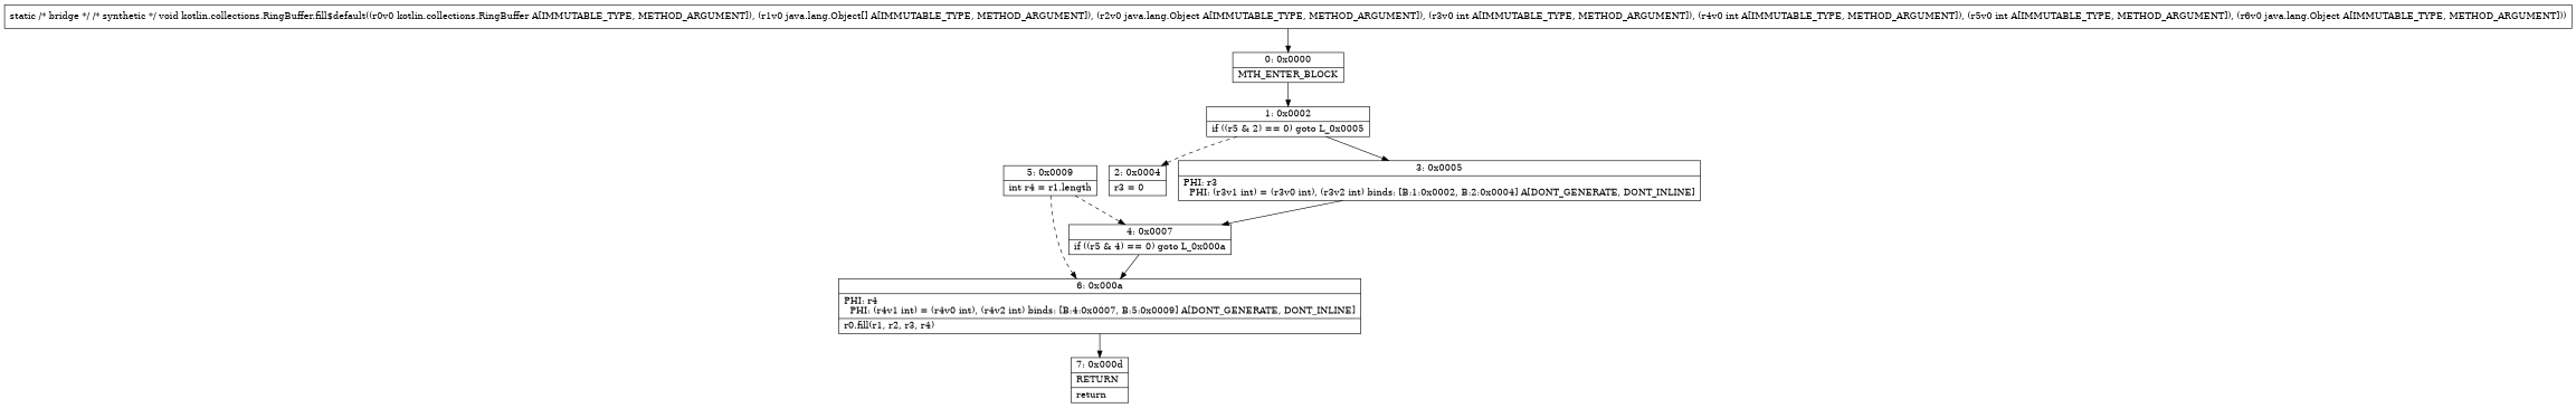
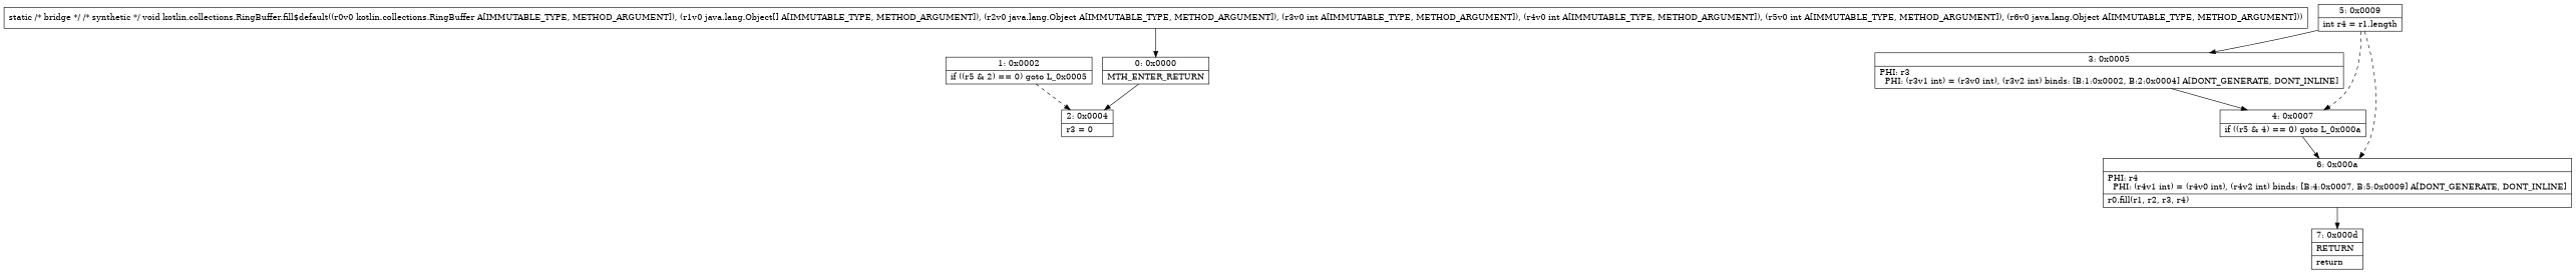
  digraph {
    node [shape=record]
-   n1 [label="{0\:\ 0x0000|MTH_ENTER_BLOCK\l}"]
+   n1 [label="{0\:\ 0x0000|MTH_ENTER_RETURN\l}"]
    n2 [label="{1\:\ 0x0002|if ((r5 & 2) == 0) goto L_0x0005\l}"]
    n3 [label="{2\:\ 0x0004|r3 = 0\l}"]
    n4 [label="{3\:\ 0x0005|PHI: r3 \l  PHI: (r3v1 int) = (r3v0 int), (r3v2 int) binds: [B:1:0x0002, B:2:0x0004] A[DONT_GENERATE, DONT_INLINE]\l}"]
    n5 [label="{4\:\ 0x0007|if ((r5 & 4) == 0) goto L_0x000a\l}"]
    n6 [label="{6\:\ 0x000a|PHI: r4 \l  PHI: (r4v1 int) = (r4v0 int), (r4v2 int) binds: [B:4:0x0007, B:5:0x0009] A[DONT_GENERATE, DONT_INLINE]\l|r0.fill(r1, r2, r3, r4)\l}"]
    n7 [label="{5\:\ 0x0009|int r4 = r1.length\l}"]
    n8 [label="{7\:\ 0x000d|RETURN\l|return\l}"]
    n9 [label="{static \/* bridge *\/ \/* synthetic *\/ void kotlin.collections.RingBuffer.fill$default((r0v0 kotlin.collections.RingBuffer A[IMMUTABLE_TYPE, METHOD_ARGUMENT]), (r1v0 java.lang.Object[] A[IMMUTABLE_TYPE, METHOD_ARGUMENT]), (r2v0 java.lang.Object A[IMMUTABLE_TYPE, METHOD_ARGUMENT]), (r3v0 int A[IMMUTABLE_TYPE, METHOD_ARGUMENT]), (r4v0 int A[IMMUTABLE_TYPE, METHOD_ARGUMENT]), (r5v0 int A[IMMUTABLE_TYPE, METHOD_ARGUMENT]), (r6v0 java.lang.Object A[IMMUTABLE_TYPE, METHOD_ARGUMENT])) }"]
-   n1 -> n2
+   n1 -> n3
    n2 -> n3 [style=dashed]
-   n2 -> n4
+   n7 -> n4
    n4 -> n5
    n5 -> n6
    n6 -> n8
    n7 -> n5 [style=dashed]
    n7 -> n6 [style=dashed]
    n9 -> n1
  }
